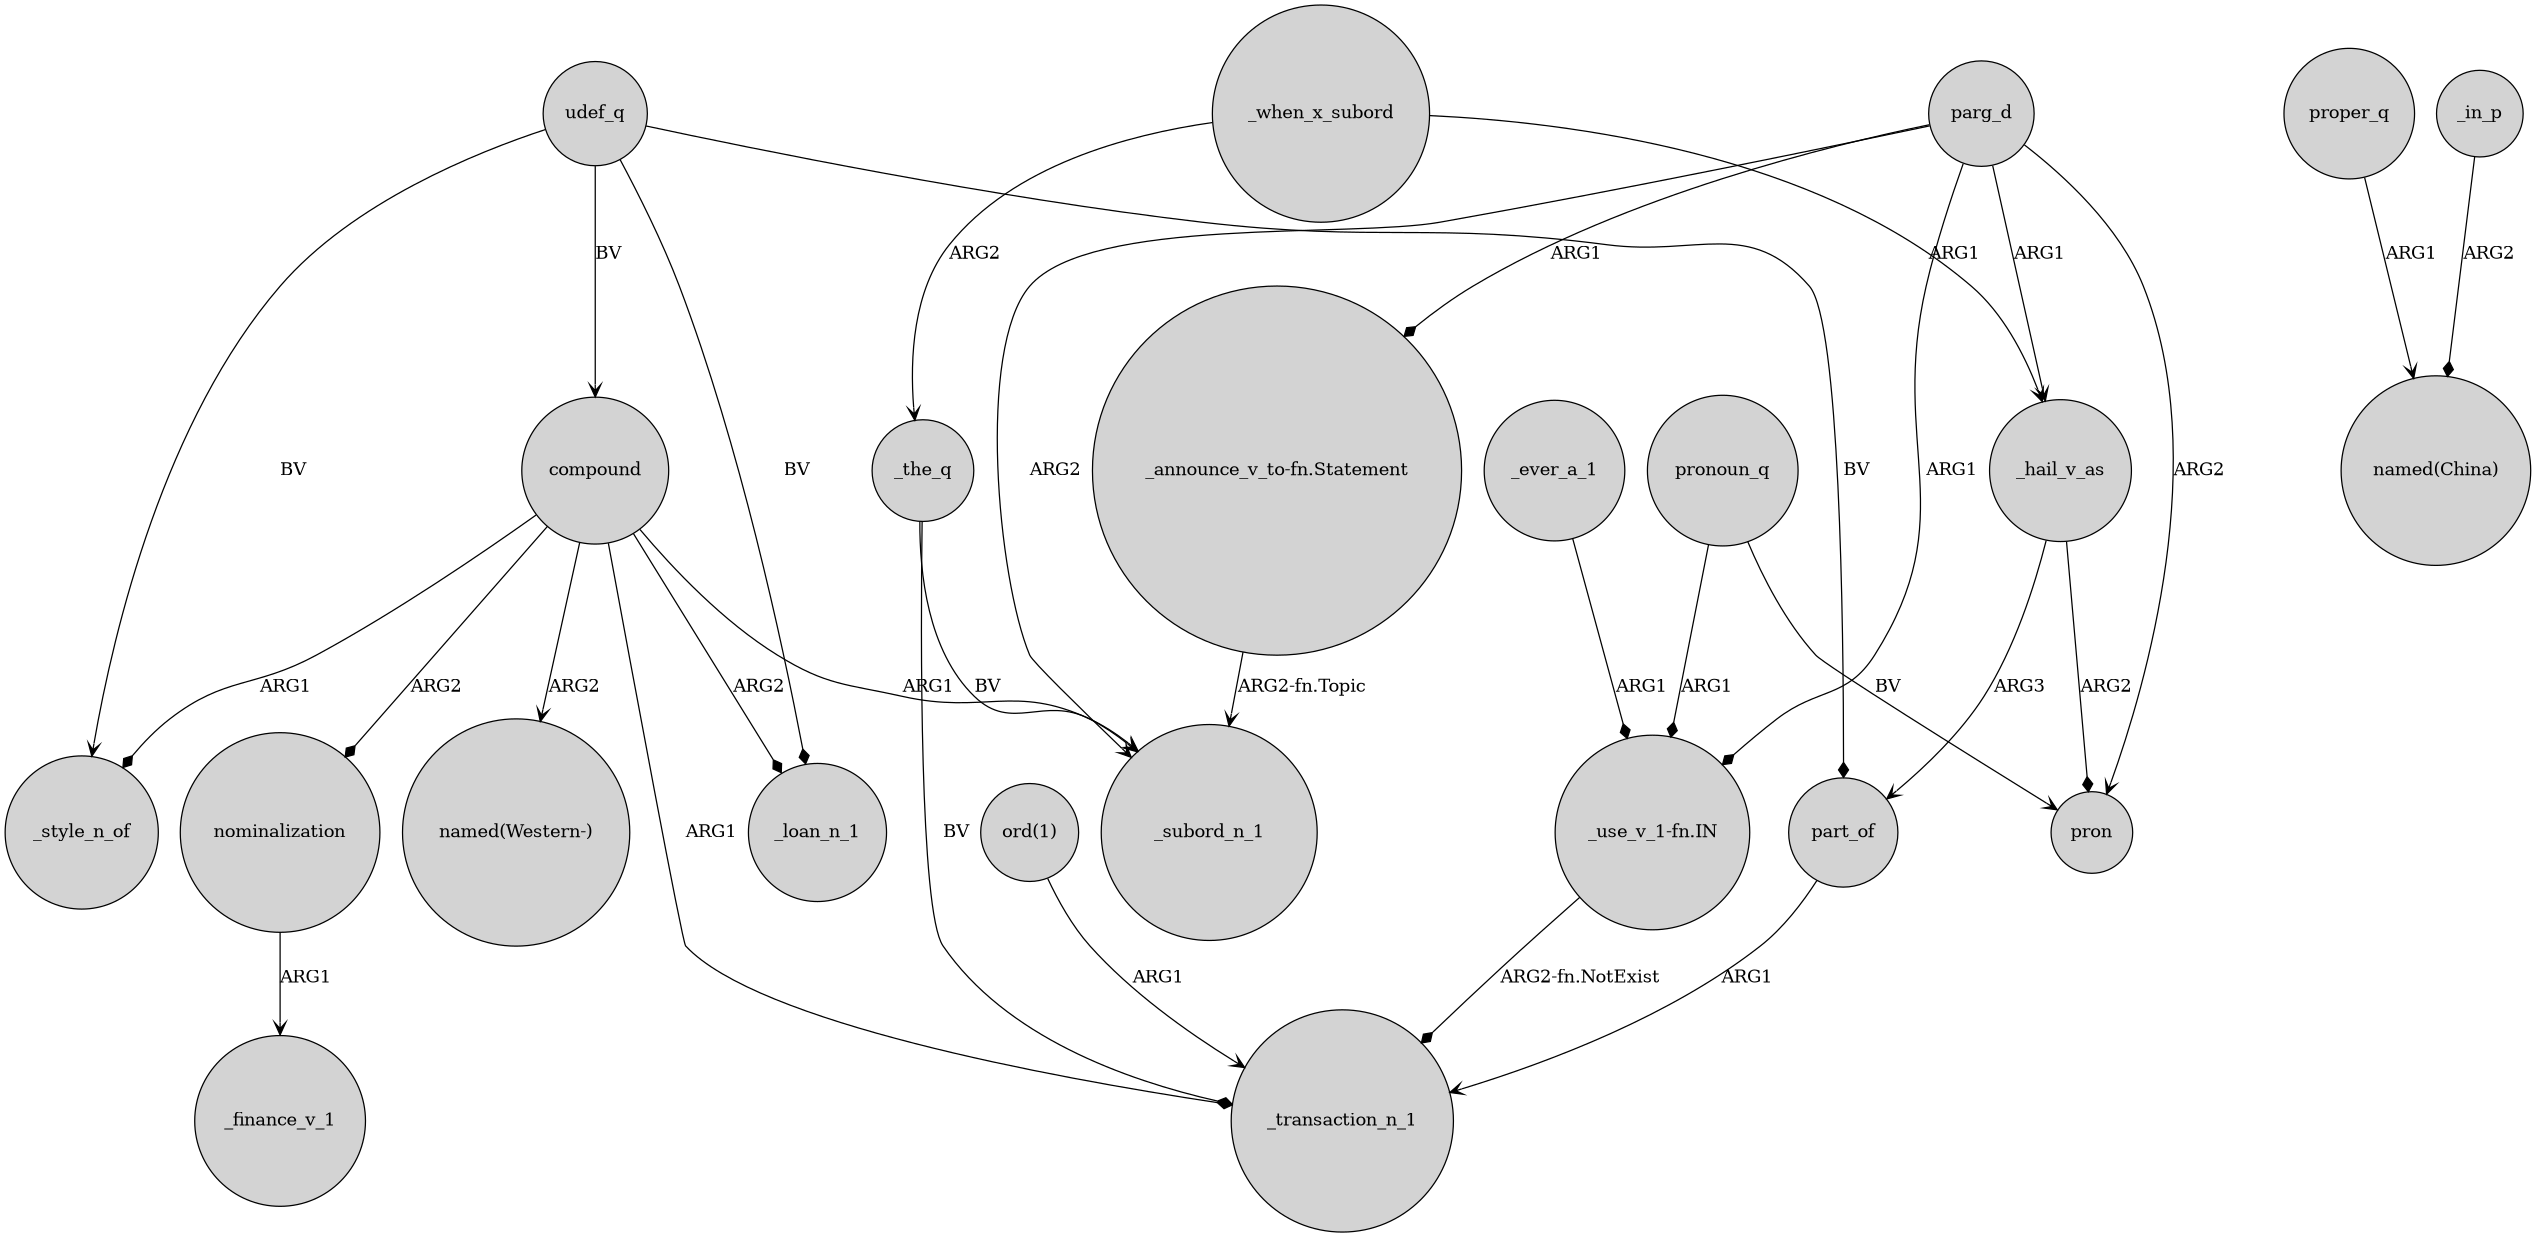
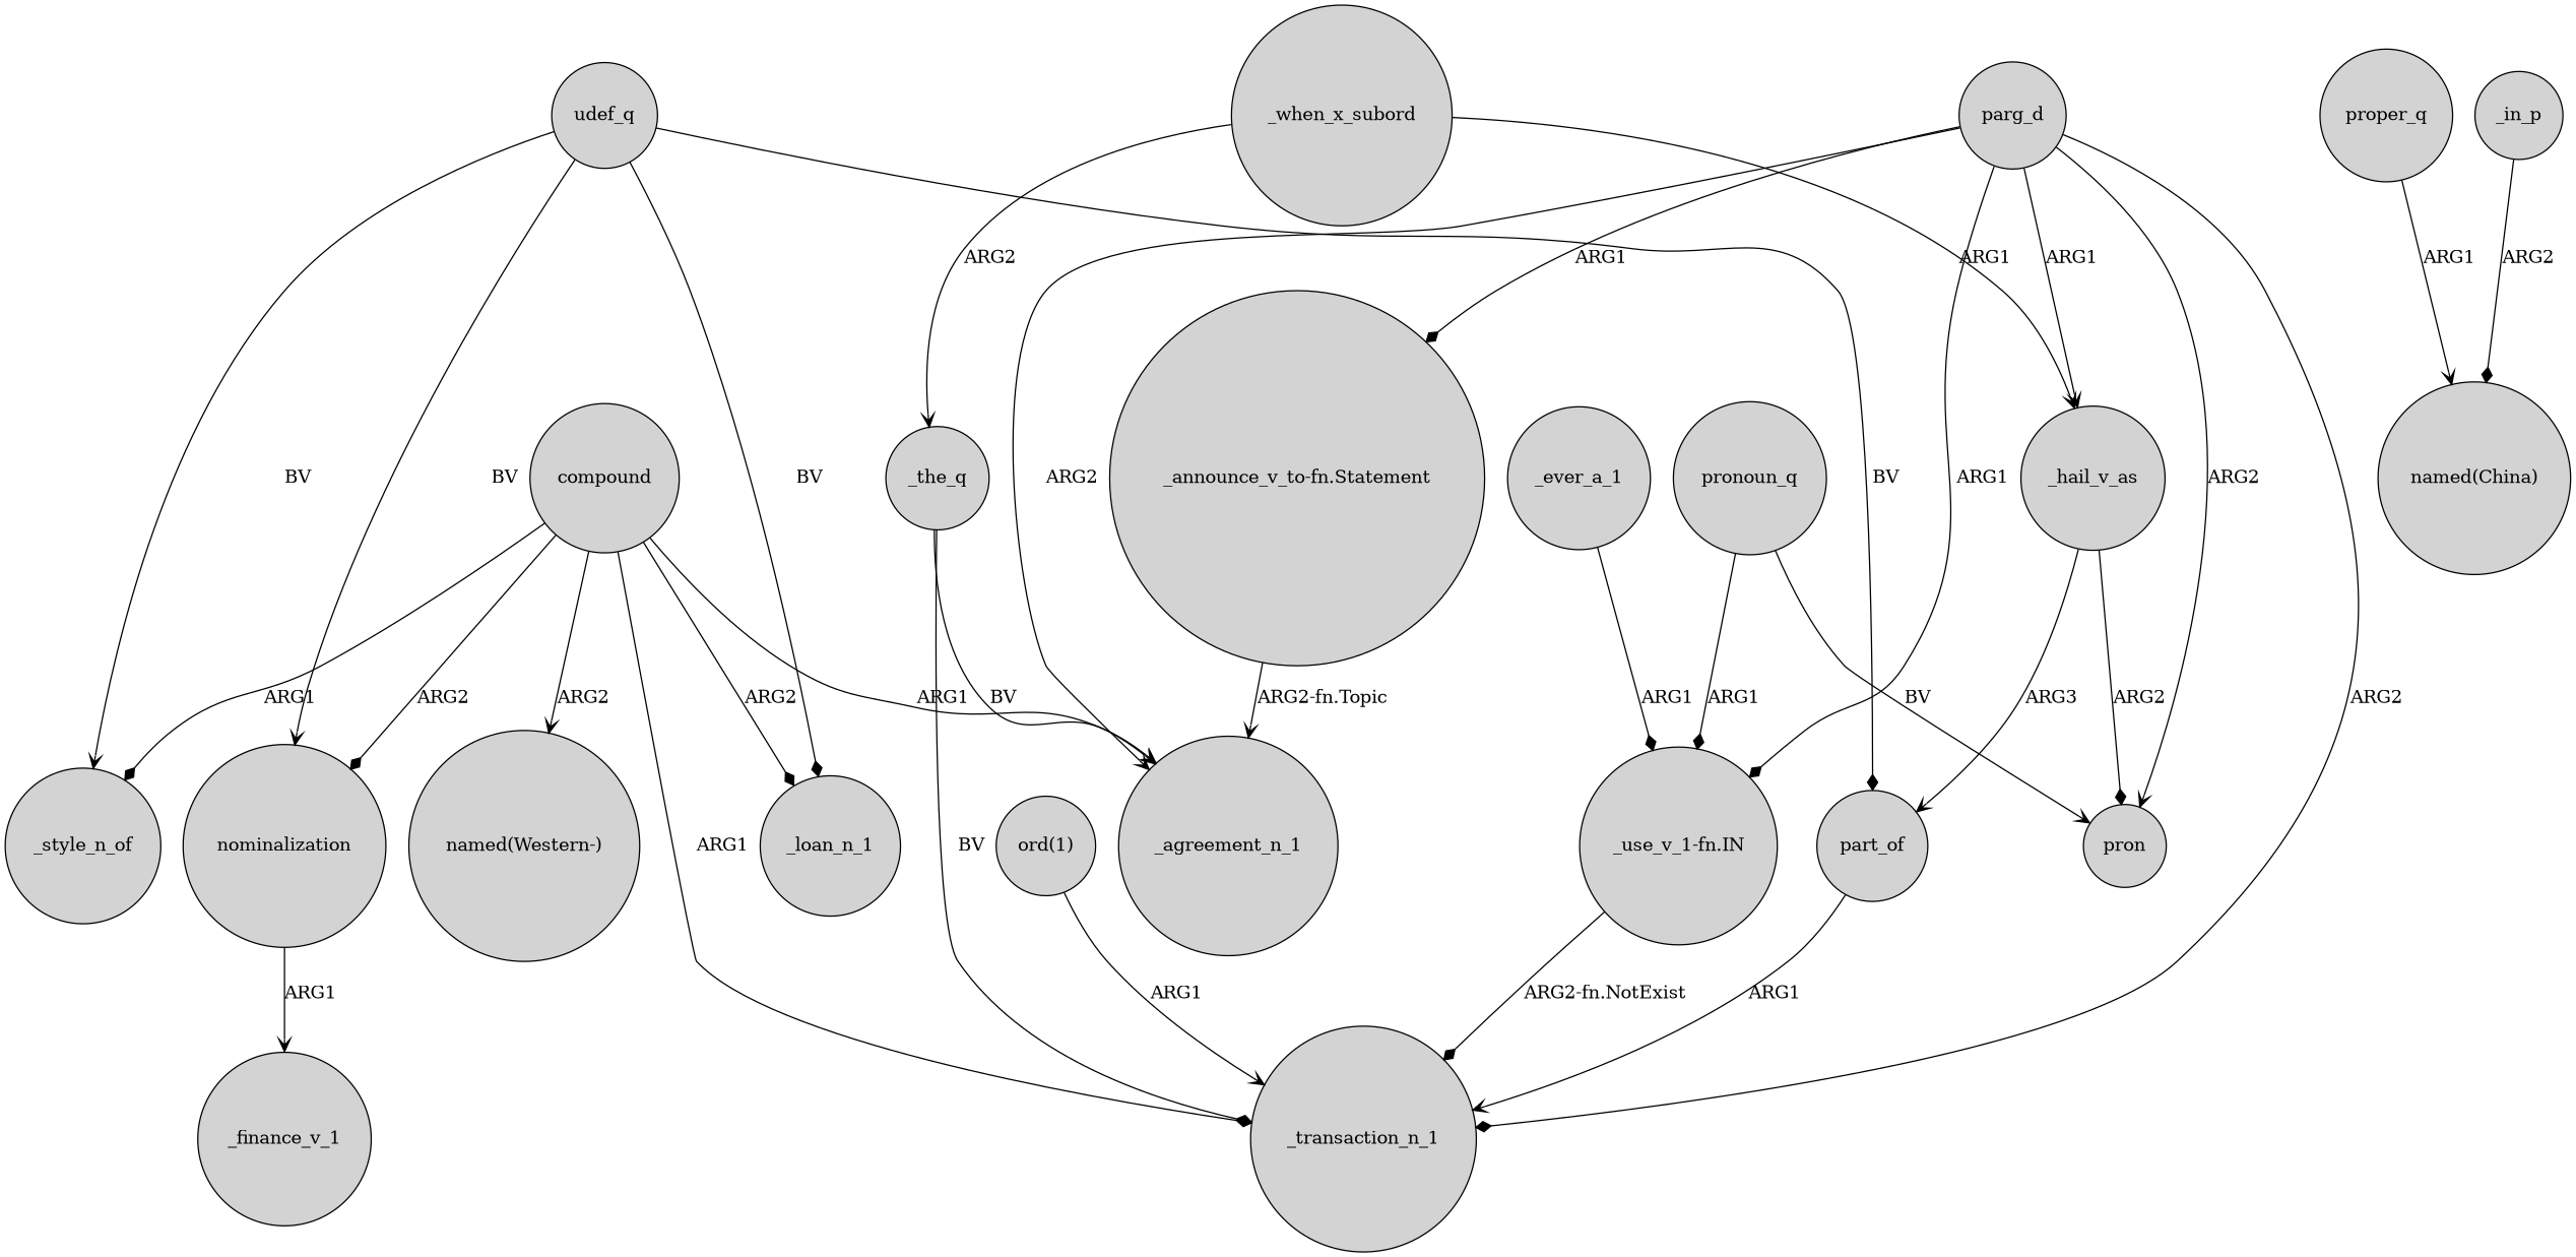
  digraph {
    node [shape=circle style=filled]
    edge [arrowhead=vee]
    compound
    "named(Western-)"
    _transaction_n_1
    _style_n_of
    nominalization
    _loan_n_1
-   _agreement_n_1 [label=_subord_n_1]
+   _agreement_n_1
    _finance_v_1
    part_of
    udef_q
    parg_d
    _hail_v_as
    "_announce_v_to-fn.Statement"
    "_use_v_1-fn.IN"
    pron
    _when_x_subord
    _the_q
    "ord(1)"
    pronoun_q
    proper_q
    "named(China)"
    _in_p
    _ever_a_1
    compound -> "named(Western-)" [label=ARG2]
    compound -> _transaction_n_1 [arrowhead=diamond label=ARG1]
    compound -> _style_n_of [arrowhead=diamond label=ARG1]
    compound -> nominalization [arrowhead=diamond label=ARG2]
    compound -> _loan_n_1 [arrowhead=diamond label=ARG2]
    compound -> _agreement_n_1 [label=ARG1]
    nominalization -> _finance_v_1 [label=ARG1]
    part_of -> _transaction_n_1 [label=ARG1]
    udef_q -> _style_n_of [label=BV]
-   udef_q -> compound [label=BV]
+   udef_q -> nominalization [label=BV]
    udef_q -> _loan_n_1 [arrowhead=diamond label=BV]
    udef_q -> part_of [arrowhead=diamond label=BV]
+   parg_d -> _transaction_n_1 [arrowhead=diamond label=ARG2]
    parg_d -> _agreement_n_1 [label=ARG2]
    parg_d -> _hail_v_as [label=ARG1]
    parg_d -> "_announce_v_to-fn.Statement" [arrowhead=diamond label=ARG1]
    parg_d -> "_use_v_1-fn.IN" [arrowhead=diamond label=ARG1]
    parg_d -> pron [label=ARG2]
    _hail_v_as -> part_of [label=ARG3]
    _hail_v_as -> pron [arrowhead=diamond label=ARG2]
    "_announce_v_to-fn.Statement" -> _agreement_n_1 [label="ARG2-fn.Topic"]
    "_use_v_1-fn.IN" -> _transaction_n_1 [arrowhead=diamond label="ARG2-fn.NotExist"]
    _when_x_subord -> _hail_v_as [label=ARG1]
    _when_x_subord -> _the_q [label=ARG2]
    _the_q -> _transaction_n_1 [arrowhead=diamond label=BV]
    _the_q -> _agreement_n_1 [label=BV]
    "ord(1)" -> _transaction_n_1 [label=ARG1]
    pronoun_q -> "_use_v_1-fn.IN" [arrowhead=diamond label=ARG1]
    pronoun_q -> pron [label=BV]
    proper_q -> "named(China)" [label=ARG1]
    _in_p -> "named(China)" [arrowhead=diamond label=ARG2]
    _ever_a_1 -> "_use_v_1-fn.IN" [arrowhead=diamond label=ARG1]
  }
